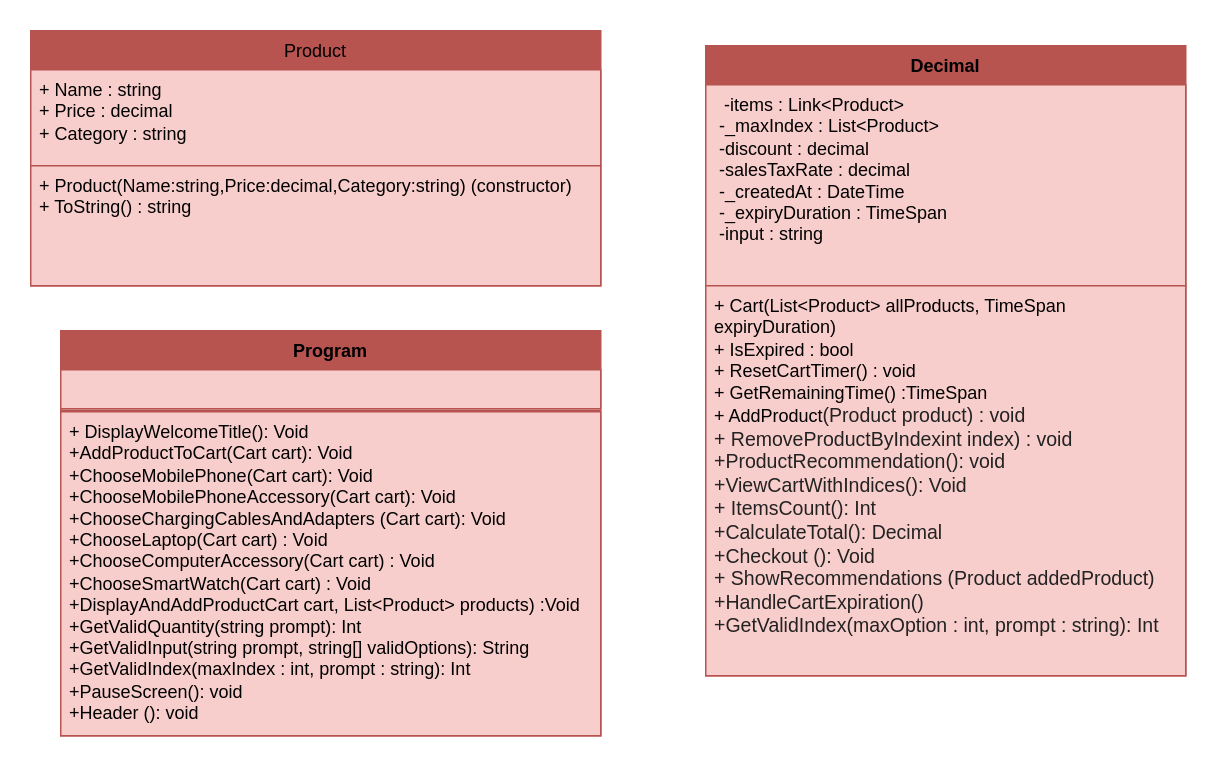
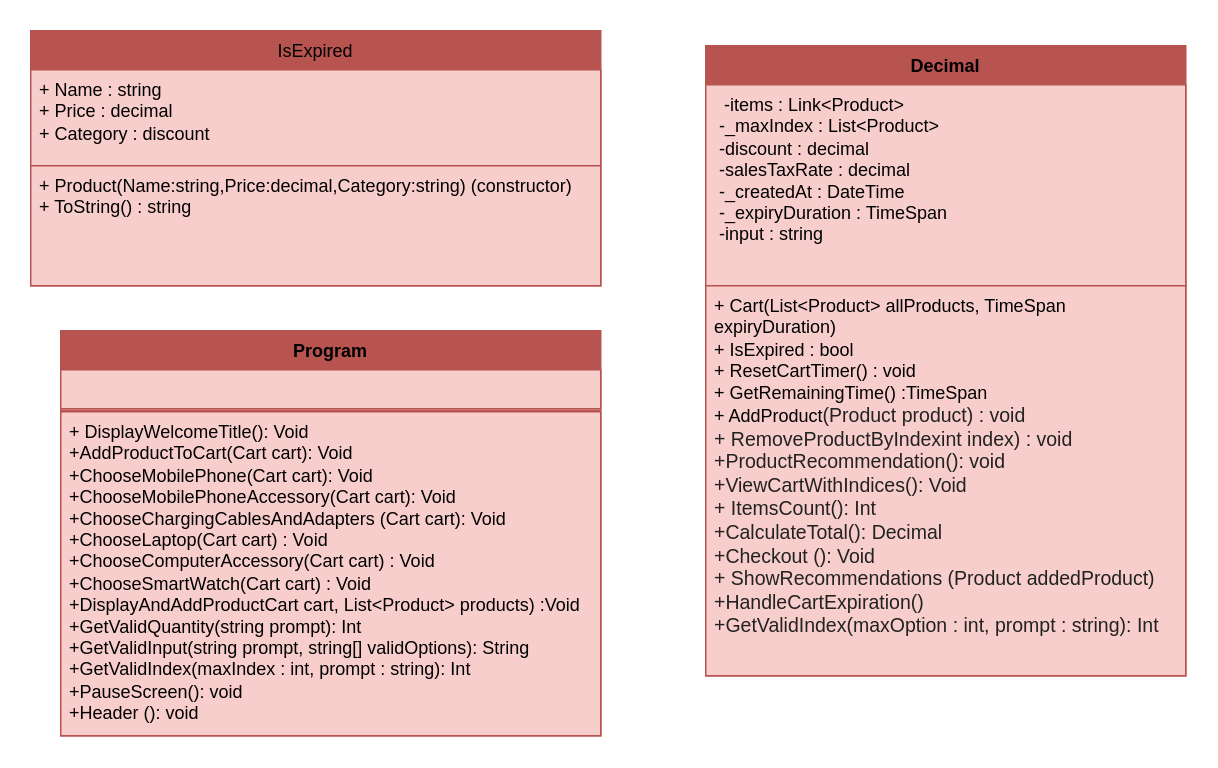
  <mxCell id="0" value="" />
  <mxCell id="1" parent="0" />
- <mxCell id="2" value="&lt;span style=&quot;font-weight: 400;&quot;&gt;Product&lt;/span&gt;" style="swimlane;fontStyle=1;align=center;verticalAlign=top;childLayout=stackLayout;horizontal=1;startSize=26;horizontalStack=0;resizeParent=1;resizeParentMax=0;resizeLast=0;collapsible=1;marginBottom=0;whiteSpace=wrap;html=1;fillColor=#B85450;strokeColor=#b85450;" vertex="1" parent="1"><mxGeometry x="20" y="20" width="380" height="170" as="geometry" /></mxCell>
- <mxCell id="3" value="+ Name : string&lt;div&gt;+ Price : decimal&lt;/div&gt;&lt;div&gt;+ Category : string&lt;/div&gt;" style="text;strokeColor=#b85450;fillColor=#f8cecc;align=left;verticalAlign=top;spacingLeft=4;spacingRight=4;overflow=hidden;rotatable=0;points=[[0,0.5],[1,0.5]];portConstraint=eastwest;whiteSpace=wrap;html=1;" vertex="1" parent="2"><mxGeometry y="26" width="380" height="64" as="geometry" /></mxCell>
+ <mxCell id="2" value="&lt;span style=&quot;font-weight: 400;&quot;&gt;IsExpired&lt;/span&gt;" style="swimlane;fontStyle=1;align=center;verticalAlign=top;childLayout=stackLayout;horizontal=1;startSize=26;horizontalStack=0;resizeParent=1;resizeParentMax=0;resizeLast=0;collapsible=1;marginBottom=0;whiteSpace=wrap;html=1;fillColor=#B85450;strokeColor=#b85450;" vertex="1" parent="1"><mxGeometry x="20" y="20" width="380" height="170" as="geometry" /></mxCell>
+ <mxCell id="3" value="+ Name : string&lt;div&gt;+ Price : decimal&lt;/div&gt;&lt;div&gt;+ Category : discount&lt;/div&gt;" style="text;strokeColor=#b85450;fillColor=#f8cecc;align=left;verticalAlign=top;spacingLeft=4;spacingRight=4;overflow=hidden;rotatable=0;points=[[0,0.5],[1,0.5]];portConstraint=eastwest;whiteSpace=wrap;html=1;" vertex="1" parent="2"><mxGeometry y="26" width="380" height="64" as="geometry" /></mxCell>
  <mxCell id="4" value="+ Product(Name:string,Price:decimal,Category:string) (constructor)&lt;div&gt;+ ToString() : string&lt;/div&gt;&lt;div&gt;&lt;br&gt;&lt;/div&gt;" style="text;strokeColor=#b85450;fillColor=#f8cecc;align=left;verticalAlign=top;spacingLeft=4;spacingRight=4;overflow=hidden;rotatable=0;points=[[0,0.5],[1,0.5]];portConstraint=eastwest;whiteSpace=wrap;html=1;" vertex="1" parent="2"><mxGeometry y="90" width="380" height="80" as="geometry" /></mxCell>
  <mxCell id="5" value="" style="line;strokeWidth=1;fillColor=none;align=left;verticalAlign=middle;spacingTop=-1;spacingLeft=3;spacingRight=3;rotatable=0;labelPosition=right;points=[];portConstraint=eastwest;strokeColor=inherit;" vertex="1" parent="2"><mxGeometry y="170" width="380" as="geometry" /></mxCell>
  <mxCell id="6" value="Decimal" style="swimlane;fontStyle=1;align=center;verticalAlign=top;childLayout=stackLayout;horizontal=1;startSize=26;horizontalStack=0;resizeParent=1;resizeParentMax=0;resizeLast=0;collapsible=1;marginBottom=0;whiteSpace=wrap;html=1;fillColor=#B85450;strokeColor=#b85450;" vertex="1" parent="1"><mxGeometry x="470" y="30" width="320" height="420" as="geometry" /></mxCell>
  <mxCell id="7" value="&amp;nbsp; -items : Link&amp;lt;Product&amp;gt;&lt;div&gt;&amp;nbsp;-_maxIndex : List&amp;lt;Product&amp;gt;&lt;/div&gt;&lt;div&gt;&amp;nbsp;-discount : decimal&lt;/div&gt;&lt;div&gt;&amp;nbsp;-salesTaxRate : decimal&lt;/div&gt;&lt;div&gt;&amp;nbsp;-_createdAt : DateTime&lt;/div&gt;&lt;div&gt;&amp;nbsp;-_expiryDuration : TimeSpan&lt;/div&gt;&lt;div&gt;&amp;nbsp;-input : string&amp;nbsp;&lt;/div&gt;" style="text;strokeColor=#b85450;fillColor=#f8cecc;align=left;verticalAlign=top;spacingLeft=4;spacingRight=4;overflow=hidden;rotatable=0;points=[[0,0.5],[1,0.5]];portConstraint=eastwest;whiteSpace=wrap;html=1;" vertex="1" parent="6"><mxGeometry y="26" width="320" height="134" as="geometry" /></mxCell>
  <mxCell id="8" value="&lt;span style=&quot;background-color: rgb(248, 206, 204);&quot;&gt;+ Cart(List&amp;lt;Product&amp;gt; allProducts, TimeSpan expiryDuration)&lt;/span&gt;&lt;div&gt;&lt;span style=&quot;background-color: rgb(248, 206, 204);&quot;&gt;+ IsExpired : bool&lt;/span&gt;&lt;/div&gt;&lt;div&gt;&lt;span style=&quot;background-color: rgb(248, 206, 204);&quot;&gt;+ ResetCartTimer() : void&lt;/span&gt;&lt;/div&gt;&lt;div&gt;&lt;span style=&quot;background-color: rgb(248, 206, 204);&quot;&gt;+ GetRemainingTime() :TimeSpan&lt;/span&gt;&lt;/div&gt;&lt;div&gt;&lt;span style=&quot;background-color: rgb(248, 206, 204);&quot;&gt;+ AddProduct&lt;span style=&quot;color: rgb(34, 34, 34); font-family: Arial, Helvetica, sans-serif; font-size: small;&quot;&gt;(Product product) : void&lt;/span&gt;&lt;/span&gt;&lt;/div&gt;&lt;div&gt;&lt;span style=&quot;background-color: rgb(248, 206, 204);&quot;&gt;&lt;span style=&quot;color: rgb(34, 34, 34); font-family: Arial, Helvetica, sans-serif; font-size: small;&quot;&gt;+&amp;nbsp;&lt;/span&gt;&lt;span style=&quot;color: rgb(34, 34, 34); font-family: Arial, Helvetica, sans-serif; font-size: small;&quot;&gt;RemoveProductByIndexint index) : void&amp;nbsp; +ProductRecommendation(): void&amp;nbsp; +ViewCartWithIndices(): Void&lt;/span&gt;&lt;/span&gt;&lt;/div&gt;&lt;div&gt;&lt;span style=&quot;color: rgb(34, 34, 34); font-family: Arial, Helvetica, sans-serif; font-size: small; background-color: rgb(248, 206, 204);&quot;&gt;+ ItemsCount(): Int&lt;/span&gt;&lt;/div&gt;&lt;div&gt;&lt;span style=&quot;color: rgb(34, 34, 34); font-family: Arial, Helvetica, sans-serif; font-size: small; background-color: rgb(248, 206, 204);&quot;&gt;+CalculateTotal(): Decimal&amp;nbsp;&lt;/span&gt;&lt;/div&gt;&lt;div&gt;&lt;span style=&quot;color: rgb(34, 34, 34); font-family: Arial, Helvetica, sans-serif; font-size: small; background-color: rgb(248, 206, 204);&quot;&gt;+Checkout (): Void&amp;nbsp;&lt;/span&gt;&lt;/div&gt;&lt;div&gt;&lt;span style=&quot;color: rgb(34, 34, 34); font-family: Arial, Helvetica, sans-serif; font-size: small; background-color: rgb(248, 206, 204);&quot;&gt;+ ShowRecommendations (Product addedProduct)&amp;nbsp; +HandleCartExpiration()&lt;/span&gt;&lt;/div&gt;&lt;div&gt;&lt;span style=&quot;background-color: rgb(248, 206, 204);&quot;&gt;&lt;span style=&quot;color: rgb(34, 34, 34); font-family: Arial, Helvetica, sans-serif; font-size: small;&quot;&gt;+GetValidIndex(maxOption : int,&amp;nbsp;&lt;/span&gt;&lt;span style=&quot;color: rgb(34, 34, 34); font-family: Arial, Helvetica, sans-serif; font-size: small;&quot;&gt;prompt :&amp;nbsp;&lt;/span&gt;&lt;span style=&quot;color: rgb(34, 34, 34); font-family: Arial, Helvetica, sans-serif; font-size: small;&quot;&gt;string): Int&lt;/span&gt;&lt;/span&gt;&lt;/div&gt;" style="text;strokeColor=#b85450;fillColor=#f8cecc;align=left;verticalAlign=top;spacingLeft=4;spacingRight=4;overflow=hidden;rotatable=0;points=[[0,0.5],[1,0.5]];portConstraint=eastwest;whiteSpace=wrap;html=1;" vertex="1" parent="6"><mxGeometry y="160" width="320" height="260" as="geometry" /></mxCell>
  <mxCell id="9" value="Program" style="swimlane;fontStyle=1;align=center;verticalAlign=top;childLayout=stackLayout;horizontal=1;startSize=26;horizontalStack=0;resizeParent=1;resizeParentMax=0;resizeLast=0;collapsible=1;marginBottom=0;whiteSpace=wrap;html=1;fillColor=#B85450;strokeColor=#B85450;" vertex="1" parent="1"><mxGeometry x="40" y="220" width="360" height="270" as="geometry" /></mxCell>
  <mxCell id="10" value="&amp;nbsp; &amp;nbsp; &amp;nbsp;" style="text;strokeColor=#b85450;fillColor=#f8cecc;align=left;verticalAlign=top;spacingLeft=4;spacingRight=4;overflow=hidden;rotatable=0;points=[[0,0.5],[1,0.5]];portConstraint=eastwest;whiteSpace=wrap;html=1;" vertex="1" parent="9"><mxGeometry y="26" width="360" height="26" as="geometry" /></mxCell>
  <mxCell id="11" value="" style="line;strokeWidth=1;fillColor=none;align=left;verticalAlign=middle;spacingTop=-1;spacingLeft=3;spacingRight=3;rotatable=0;labelPosition=right;points=[];portConstraint=eastwest;strokeColor=inherit;" vertex="1" parent="9"><mxGeometry y="52" width="360" height="2" as="geometry" /></mxCell>
  <mxCell id="12" value="&lt;div&gt;&lt;span style=&quot;background-color: initial;&quot;&gt;+ DisplayWelcomeTitle(): Void&amp;nbsp;&lt;/span&gt;&lt;/div&gt;&lt;div&gt;+AddProductToCart(Cart cart): Void&amp;nbsp;&lt;/div&gt;&lt;div&gt;+ChooseMobilePhone(Cart cart): Void&amp;nbsp; +ChooseMobilePhoneAccessory(&lt;wbr&gt;Cart cart): Void&lt;/div&gt;&lt;div&gt;+ChooseChargingCablesAndAdapter&lt;wbr&gt;s (Cart cart): Void&amp;nbsp;&amp;nbsp;&lt;/div&gt;&lt;div&gt;+ChooseLaptop(Cart cart) : Void&amp;nbsp; +ChooseComputerAccessory(Cart cart) : Void&amp;nbsp; +ChooseSmartWatch(Cart cart) : Void&amp;nbsp; +DisplayAndAddProductCart cart, List&amp;lt;Product&amp;gt; products) :Void&amp;nbsp;&amp;nbsp;&lt;/div&gt;&lt;div&gt;+GetValidQuantity(string prompt): Int&amp;nbsp;&lt;/div&gt;&lt;div&gt;+GetValidInput(string prompt, string[] validOptions): String&amp;nbsp;&lt;/div&gt;&lt;div&gt;+GetValidIndex(&lt;span style=&quot;background-color: initial;&quot;&gt;maxIndex :&amp;nbsp;&lt;/span&gt;&lt;span style=&quot;background-color: initial;&quot;&gt;int, prompt :&amp;nbsp;&lt;/span&gt;&lt;span style=&quot;background-color: initial;&quot;&gt;string&lt;/span&gt;&lt;span style=&quot;background-color: initial;&quot;&gt;): Int&amp;nbsp; +PauseScreen(): void&amp;nbsp;&amp;nbsp;&lt;/span&gt;&lt;/div&gt;&lt;div&gt;&lt;span style=&quot;background-color: initial;&quot;&gt;+Header (): void&amp;nbsp;&lt;/span&gt;&lt;/div&gt;&lt;div class=&quot;yj6qo&quot;&gt;&lt;/div&gt;&lt;div class=&quot;adL&quot;&gt;&lt;br&gt;&lt;br style=&quot;color: rgb(34, 34, 34); font-family: Arial, Helvetica, sans-serif; font-size: small; background-color: rgb(255, 255, 255);&quot;&gt;&lt;/div&gt;" style="text;strokeColor=#b85450;fillColor=#f8cecc;align=left;verticalAlign=top;spacingLeft=4;spacingRight=4;overflow=hidden;rotatable=0;points=[[0,0.5],[1,0.5]];portConstraint=eastwest;whiteSpace=wrap;html=1;" vertex="1" parent="9"><mxGeometry y="54" width="360" height="216" as="geometry" /></mxCell>
